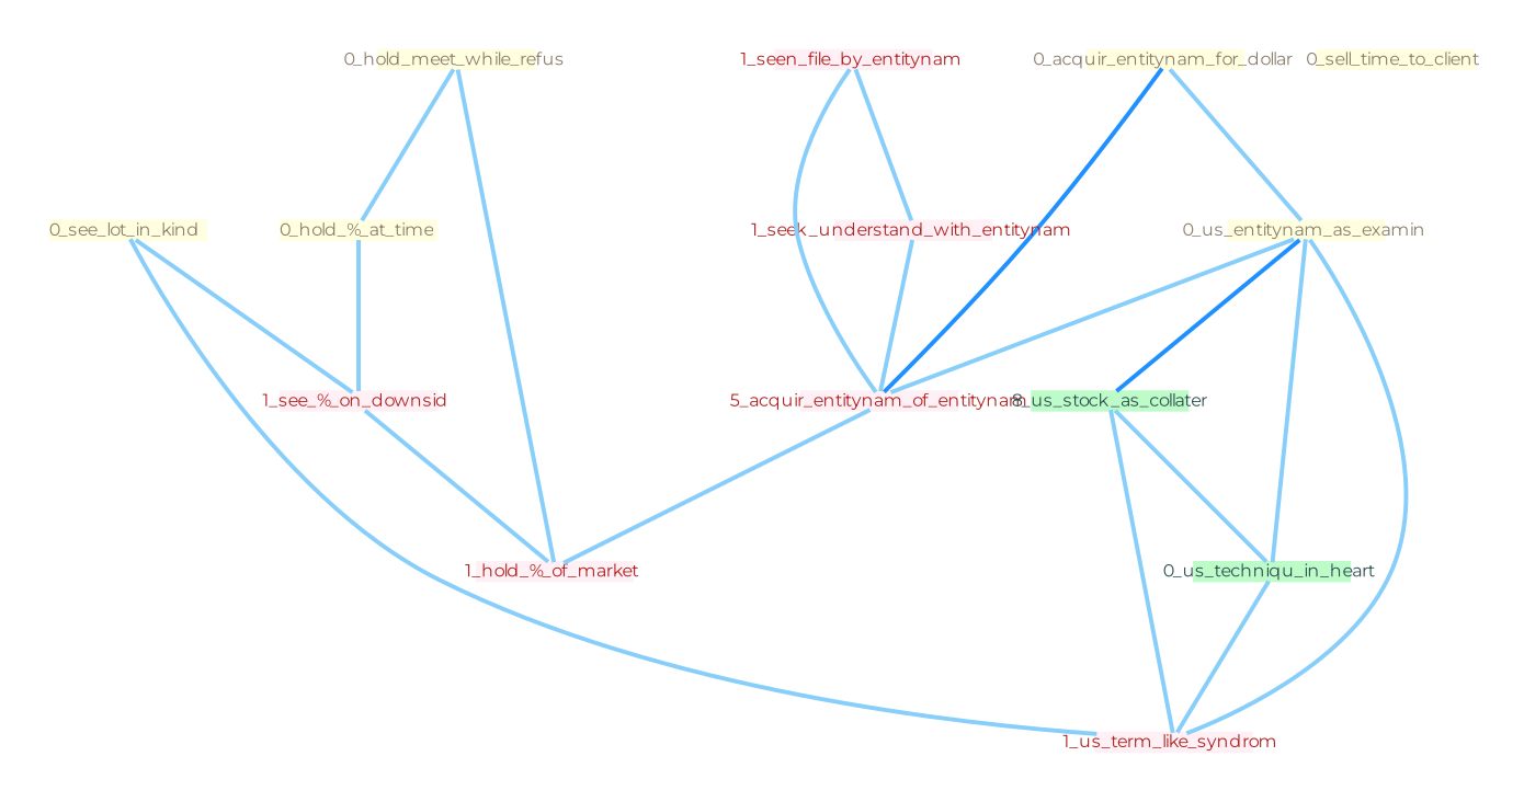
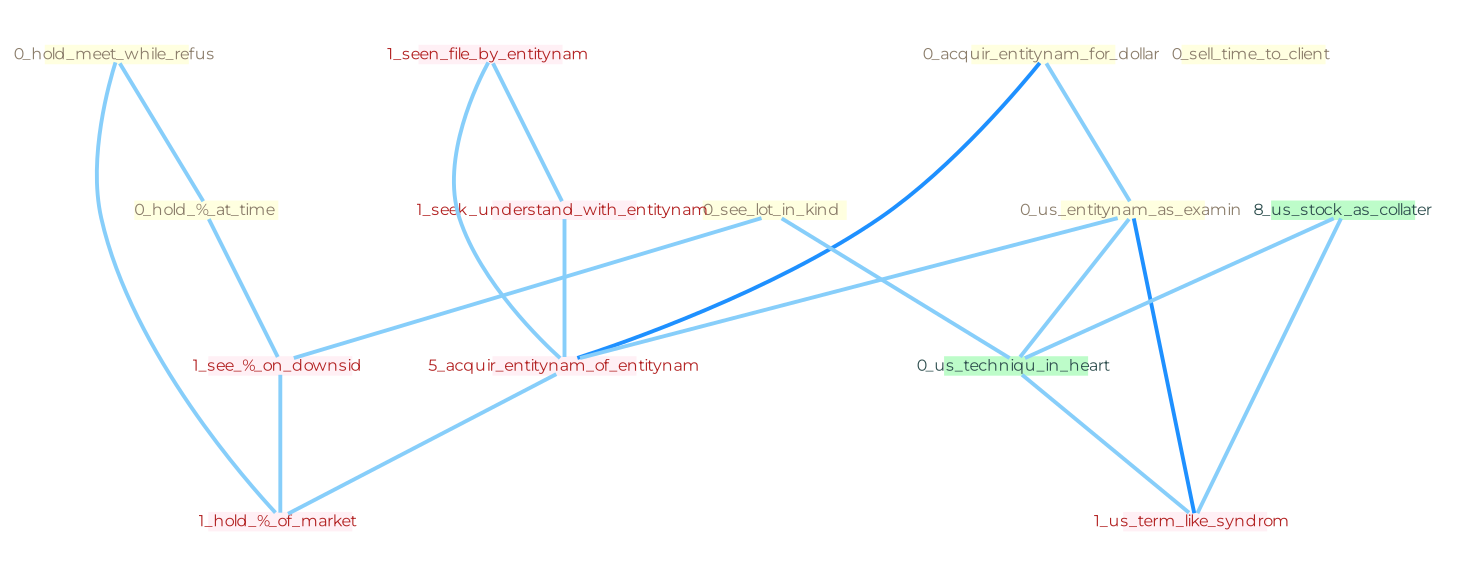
  graph {
    fontname=Montserrat
    node [color="#ffffe0" fixedsize=true fontcolor="#8b7d6b" fontname=Montserrat fontsize=4 shape=polygon style=filled]
    edge [color="#87cefa" fontname=Montserrat w=1]
    "0_acquir_entitynam_for_dollar " [height=.06 width=.5]
    "0_sell_time_to_client " [height=.06 width=.5]
    "0_see_lot_in_kind " [height=.06 width=.5]
    "0_hold_meet_while_refus " [height=.06 width=.5]
    "0_us_entitynam_as_examin " [height=.06 width=.5]
    "0_hold_%_at_time " [height=.06 width=.5]
    "1_seen_file_by_entitynam " [color="#fff0f5" fontcolor="#b22222" height=.06 width=.5]
    "1_seek_understand_with_entitynam " [color="#fff0f5" fontcolor="#b22222" height=.06 width=.5]
    n9 [color="#fff0f5" fontcolor="#b22222" height=.06 label="5_acquir_entitynam_of_entitynam" width=.5]
    "1_see_%_on_downsid " [color="#fff0f5" fontcolor="#b22222" height=.06 width=.5]
    "1_us_term_like_syndrom " [color="#fff0f5" fontcolor="#b22222" height=.06 width=.5]
    "1_hold_%_of_market " [color="#fff0f5" fontcolor="#b22222" height=.06 width=.5]
    "0_us_techniqu_in_heart " [color="#BDFCC9" fontcolor="#2f4f4f" height=.06 width=.5]
    n14 [color="#BDFCC9" fontcolor="#2f4f4f" height=.06 label="8_us_stock_as_collater" width=.5]
    subgraph sub_1 {
      "0_acquir_entitynam_for_dollar "
      "0_sell_time_to_client "
      "0_see_lot_in_kind "
      "0_hold_meet_while_refus "
      "0_us_entitynam_as_examin "
      "0_hold_%_at_time "
    }
    subgraph sub_2 {
      "1_seen_file_by_entitynam "
      "1_seek_understand_with_entitynam "
      n9
      "1_see_%_on_downsid "
      "1_us_term_like_syndrom "
      "1_hold_%_of_market "
    }
    "0_acquir_entitynam_for_dollar " -- "0_us_entitynam_as_examin "
    "0_acquir_entitynam_for_dollar " -- n9 [color="#1e90ff" w=2]
    "0_see_lot_in_kind " -- "1_see_%_on_downsid "
-   "0_see_lot_in_kind " -- "1_us_term_like_syndrom "
+   "0_see_lot_in_kind " -- "0_us_techniqu_in_heart "
    "0_hold_meet_while_refus " -- "0_hold_%_at_time "
    "0_hold_meet_while_refus " -- "1_hold_%_of_market "
    "0_us_entitynam_as_examin " -- n9
-   "0_us_entitynam_as_examin " -- "1_us_term_like_syndrom "
+   "0_us_entitynam_as_examin " -- "1_us_term_like_syndrom " [color="#1e90ff"]
    "0_us_entitynam_as_examin " -- "0_us_techniqu_in_heart "
-   "0_us_entitynam_as_examin " -- n14 [color="#1e90ff" w=2]
    "0_hold_%_at_time " -- "1_see_%_on_downsid "
    "1_seen_file_by_entitynam " -- "1_seek_understand_with_entitynam "
    "1_seen_file_by_entitynam " -- n9
    "1_seek_understand_with_entitynam " -- n9
    n9 -- "1_hold_%_of_market "
    "1_see_%_on_downsid " -- "1_hold_%_of_market "
    "0_us_techniqu_in_heart " -- "1_us_term_like_syndrom "
    n14 -- "1_us_term_like_syndrom "
    n14 -- "0_us_techniqu_in_heart "
  }
